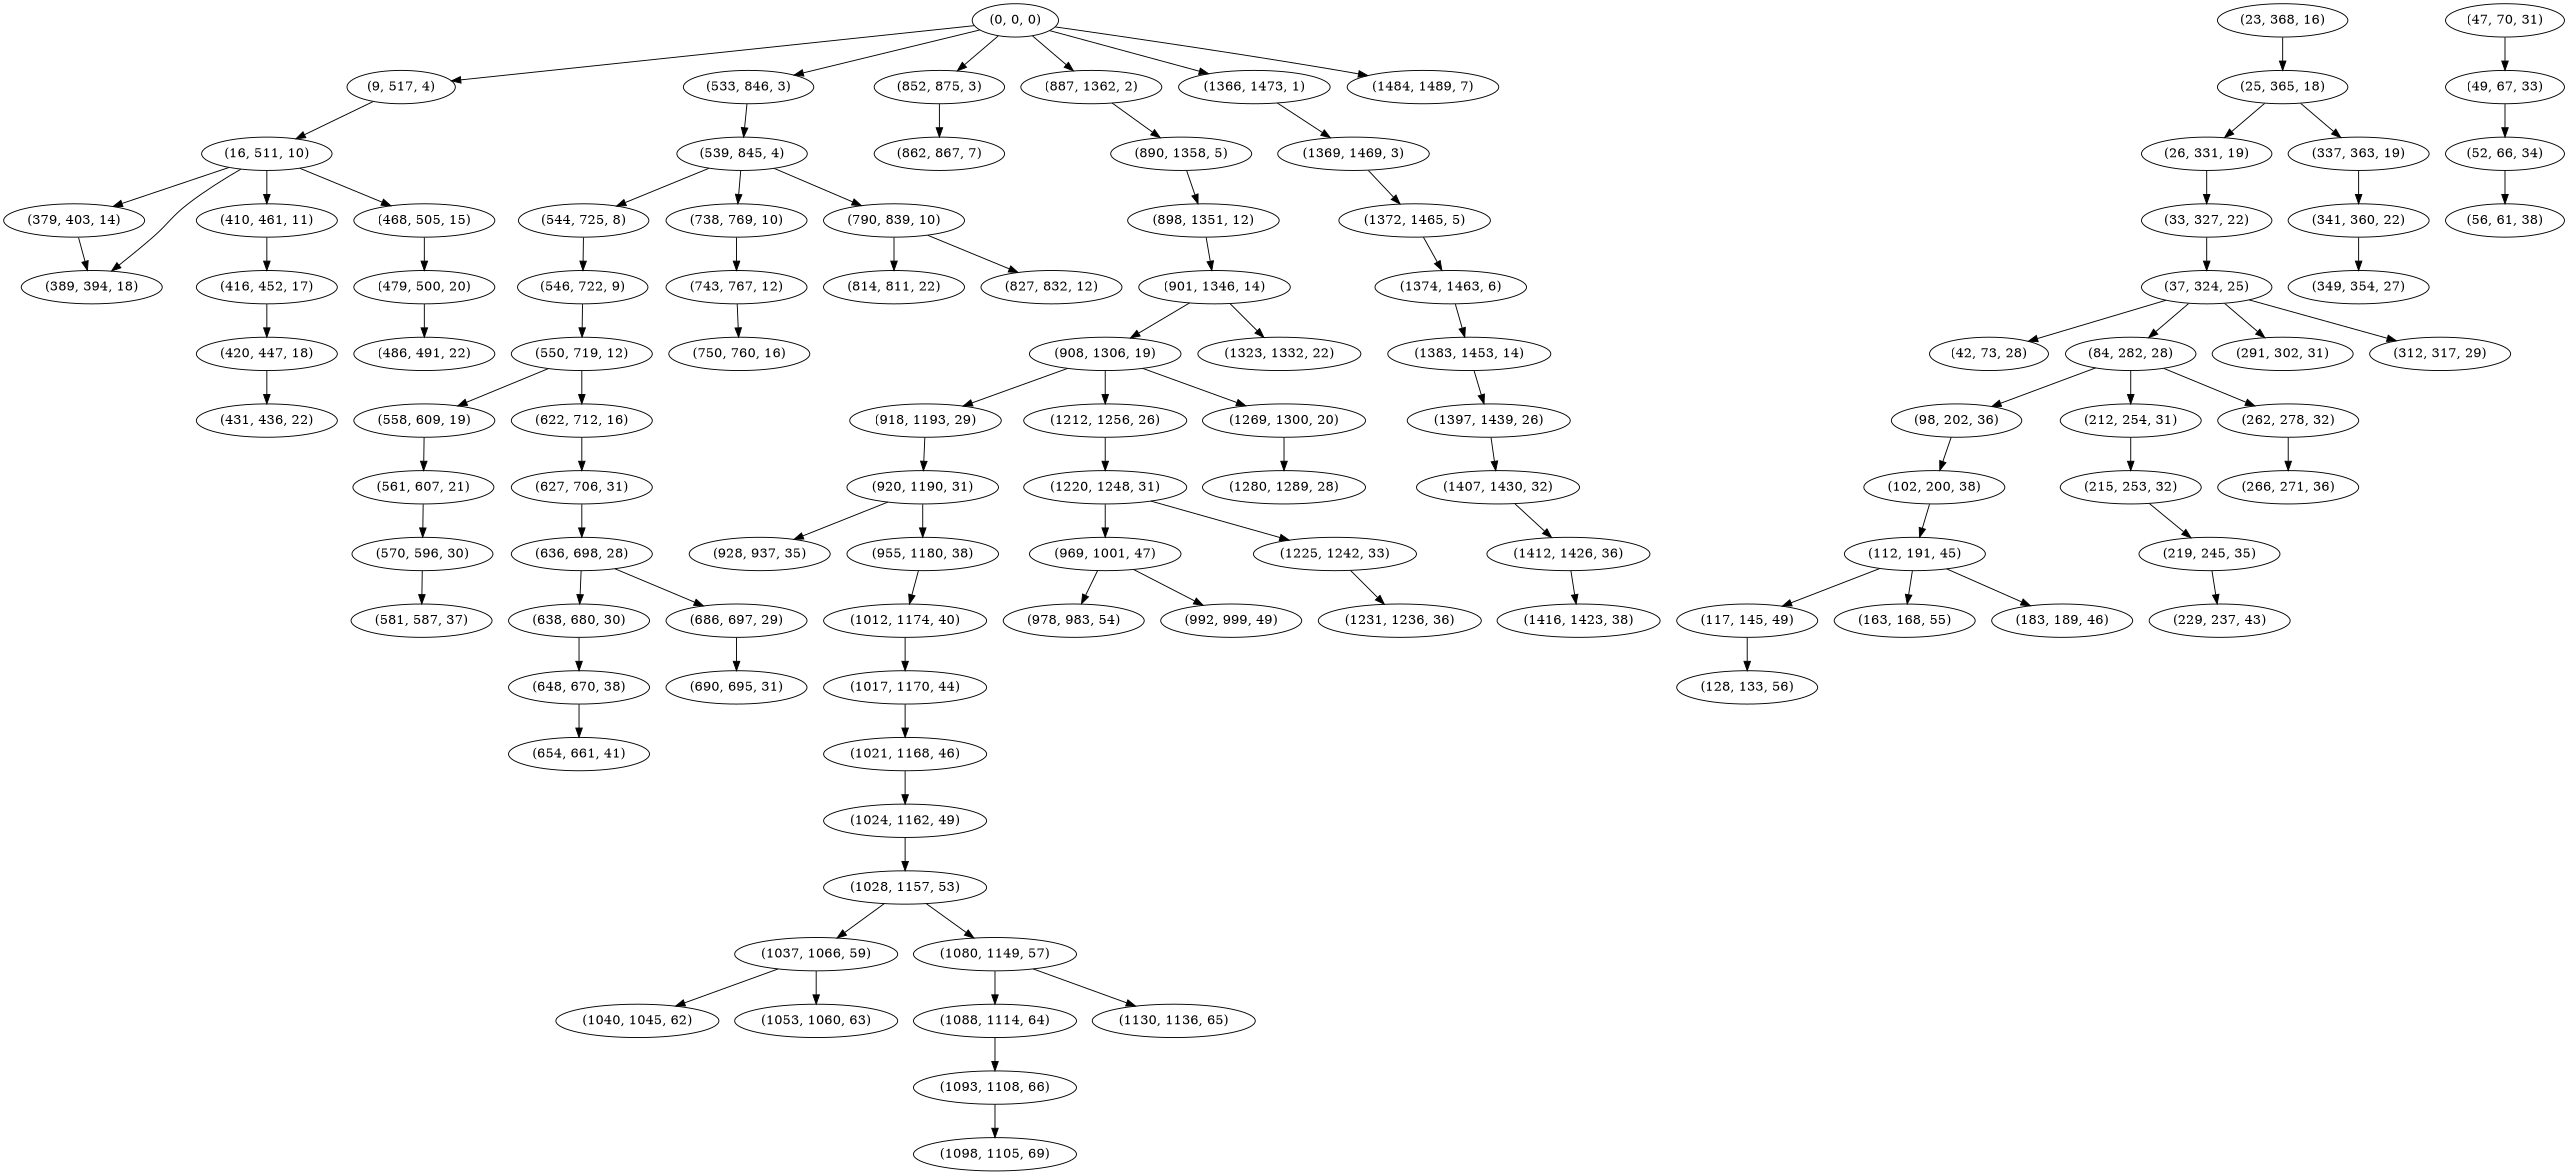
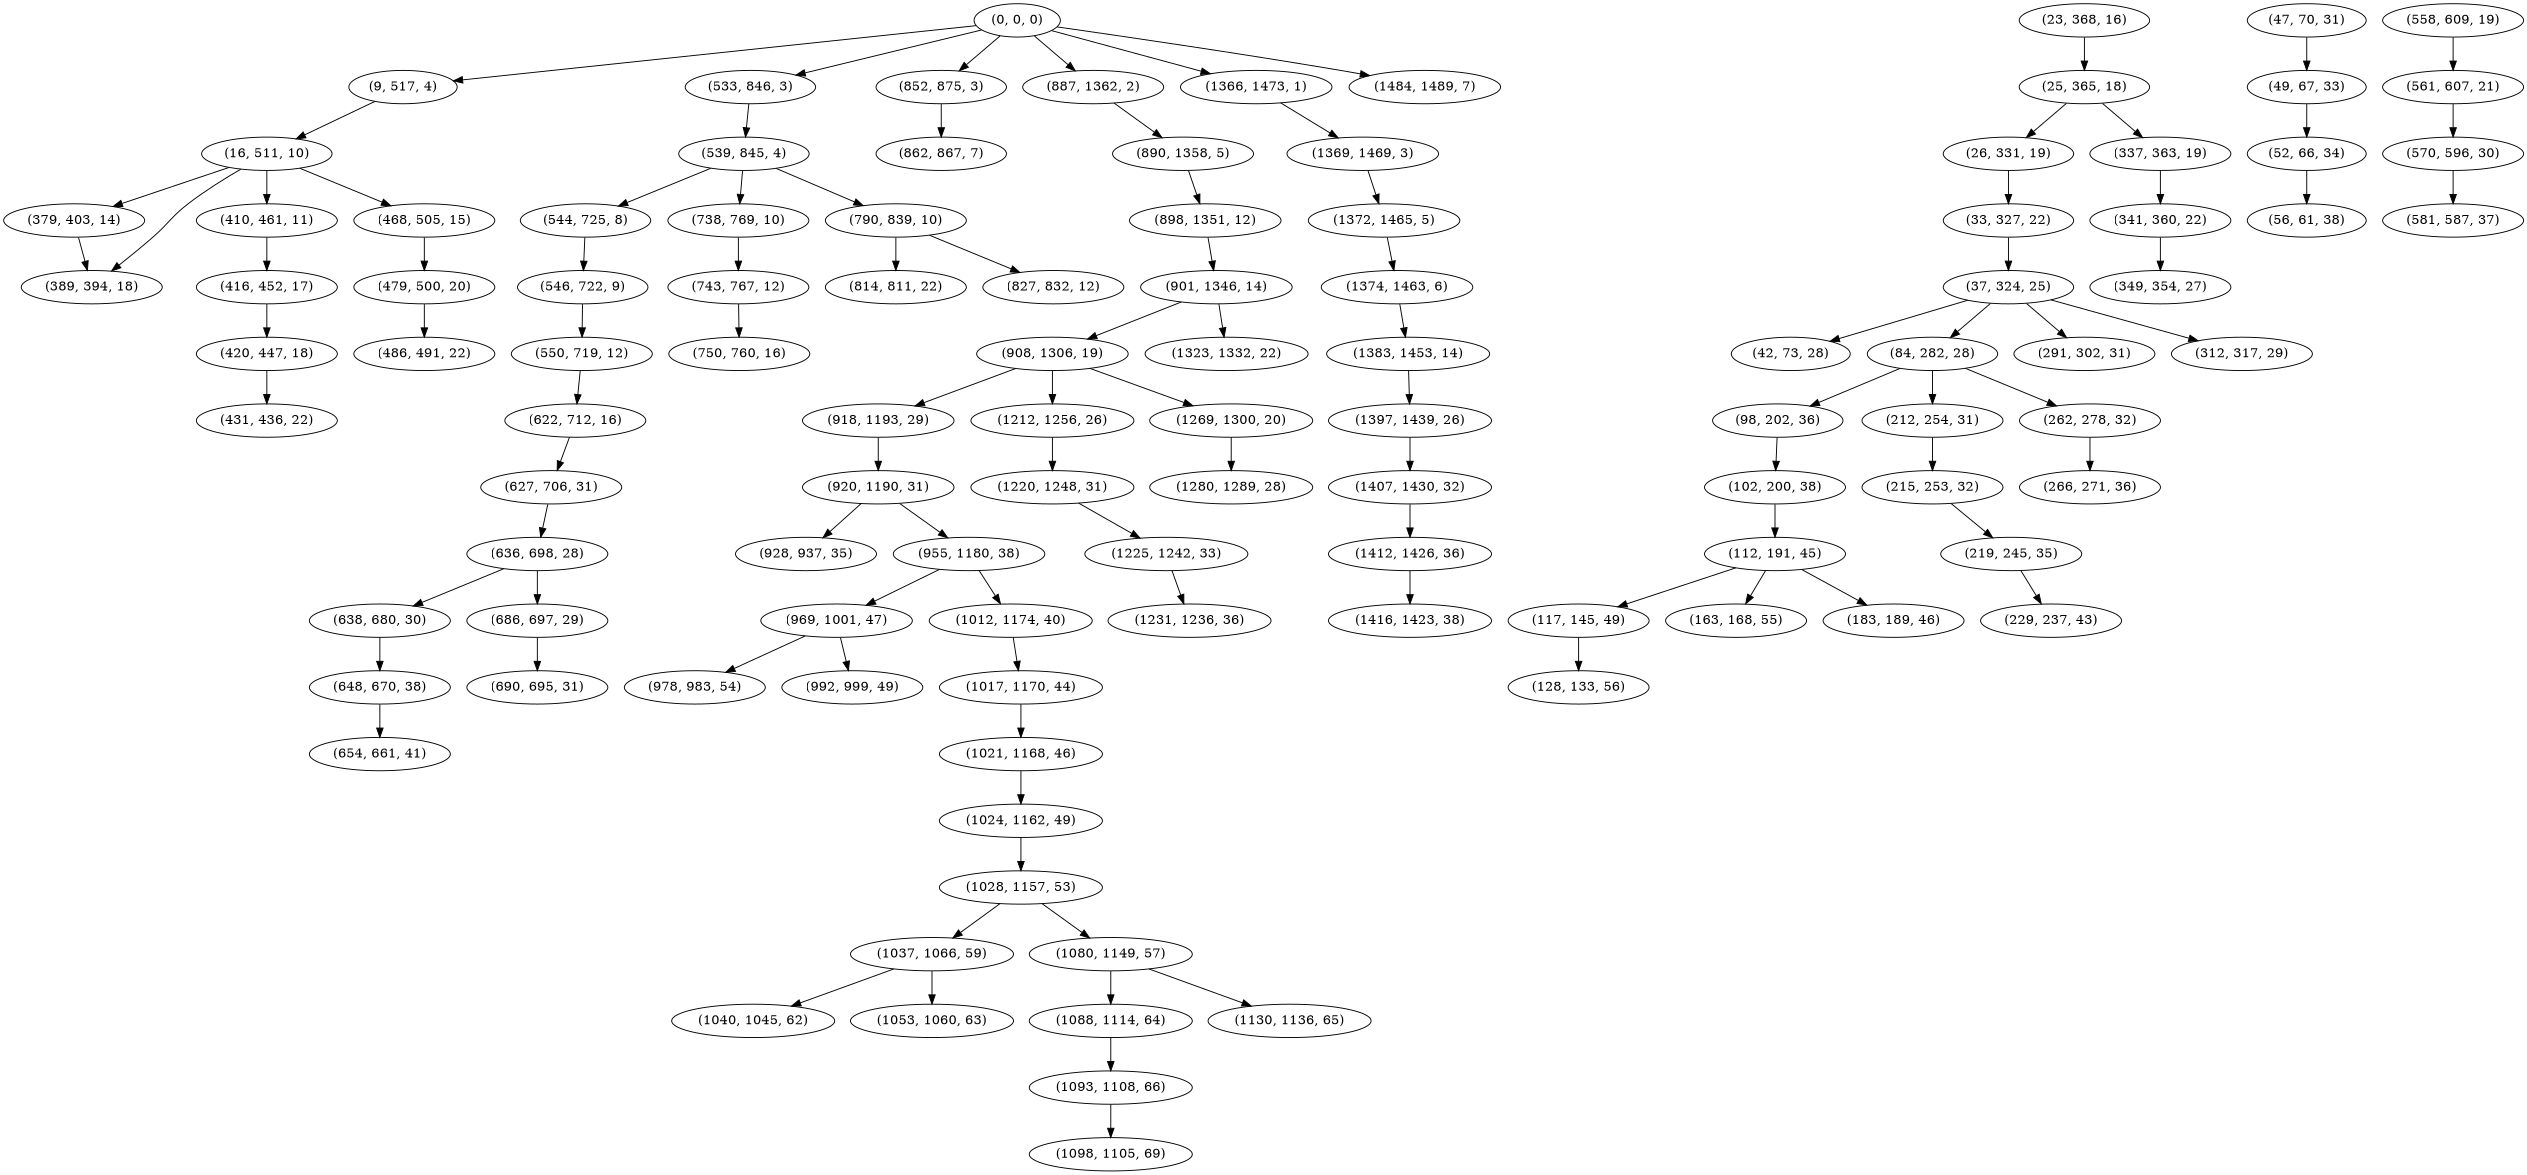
  digraph {
    "(0, 0, 0)"
    "(9, 517, 4)"
    "(533, 846, 3)"
    "(852, 875, 3)"
    "(887, 1362, 2)"
    "(1366, 1473, 1)"
    "(1484, 1489, 7)"
    "(16, 511, 10)"
    "(539, 845, 4)"
    "(862, 867, 7)"
    "(890, 1358, 5)"
    "(1369, 1469, 3)"
    "(379, 403, 14)"
    "(410, 461, 11)"
    "(468, 505, 15)"
    "(389, 394, 18)"
    "(23, 368, 16)"
    "(25, 365, 18)"
    "(416, 452, 17)"
    "(479, 500, 20)"
    "(26, 331, 19)"
    "(337, 363, 19)"
    "(33, 327, 22)"
    "(341, 360, 22)"
    "(37, 324, 25)"
    "(42, 73, 28)"
    "(84, 282, 28)"
    "(291, 302, 31)"
    "(312, 317, 29)"
    "(98, 202, 36)"
    "(212, 254, 31)"
    "(262, 278, 32)"
    "(47, 70, 31)"
    "(49, 67, 33)"
    "(52, 66, 34)"
    "(56, 61, 38)"
    "(102, 200, 38)"
    "(215, 253, 32)"
    "(266, 271, 36)"
    "(112, 191, 45)"
    "(117, 145, 49)"
    "(163, 168, 55)"
    "(183, 189, 46)"
    "(128, 133, 56)"
    "(219, 245, 35)"
    "(229, 237, 43)"
    "(349, 354, 27)"
    "(420, 447, 18)"
    "(431, 436, 22)"
    "(486, 491, 22)"
    "(544, 725, 8)"
    "(738, 769, 10)"
    "(790, 839, 10)"
    "(546, 722, 9)"
    "(743, 767, 12)"
    n56 [label="(814, 811, 22)"]
    "(827, 832, 12)"
    "(550, 719, 12)"
    "(558, 609, 19)"
    "(622, 712, 16)"
    "(561, 607, 21)"
    n62 [label="(627, 706, 31)"]
    "(570, 596, 30)"
    "(581, 587, 37)"
    "(636, 698, 28)"
    "(638, 680, 30)"
    "(686, 697, 29)"
    "(648, 670, 38)"
    "(690, 695, 31)"
    "(654, 661, 41)"
    "(750, 760, 16)"
    "(898, 1351, 12)"
    "(901, 1346, 14)"
    "(908, 1306, 19)"
    "(1323, 1332, 22)"
    "(918, 1193, 29)"
    "(1212, 1256, 26)"
    "(1269, 1300, 20)"
    "(920, 1190, 31)"
    "(1220, 1248, 31)"
    "(1280, 1289, 28)"
    "(928, 937, 35)"
    "(955, 1180, 38)"
    "(969, 1001, 47)"
    "(1012, 1174, 40)"
    "(978, 983, 54)"
    "(992, 999, 49)"
    "(1017, 1170, 44)"
    "(1021, 1168, 46)"
    "(1024, 1162, 49)"
    "(1028, 1157, 53)"
    "(1037, 1066, 59)"
    "(1080, 1149, 57)"
    "(1040, 1045, 62)"
    "(1053, 1060, 63)"
    "(1088, 1114, 64)"
    "(1130, 1136, 65)"
    "(1093, 1108, 66)"
    "(1098, 1105, 69)"
    "(1225, 1242, 33)"
    "(1231, 1236, 36)"
    "(1372, 1465, 5)"
    "(1374, 1463, 6)"
    "(1383, 1453, 14)"
    "(1397, 1439, 26)"
    "(1407, 1430, 32)"
    "(1412, 1426, 36)"
    "(1416, 1423, 38)"
    "(0, 0, 0)" -> "(9, 517, 4)"
    "(0, 0, 0)" -> "(533, 846, 3)"
    "(0, 0, 0)" -> "(852, 875, 3)"
    "(0, 0, 0)" -> "(887, 1362, 2)"
    "(0, 0, 0)" -> "(1366, 1473, 1)"
    "(0, 0, 0)" -> "(1484, 1489, 7)"
    "(9, 517, 4)" -> "(16, 511, 10)"
    "(533, 846, 3)" -> "(539, 845, 4)"
    "(852, 875, 3)" -> "(862, 867, 7)"
    "(887, 1362, 2)" -> "(890, 1358, 5)"
    "(1366, 1473, 1)" -> "(1369, 1469, 3)"
    "(16, 511, 10)" -> "(379, 403, 14)"
    "(16, 511, 10)" -> "(410, 461, 11)"
    "(16, 511, 10)" -> "(468, 505, 15)"
    "(16, 511, 10)" -> "(389, 394, 18)"
    "(539, 845, 4)" -> "(544, 725, 8)"
    "(539, 845, 4)" -> "(738, 769, 10)"
    "(539, 845, 4)" -> "(790, 839, 10)"
    "(890, 1358, 5)" -> "(898, 1351, 12)"
    "(1369, 1469, 3)" -> "(1372, 1465, 5)"
    "(379, 403, 14)" -> "(389, 394, 18)"
    "(410, 461, 11)" -> "(416, 452, 17)"
    "(468, 505, 15)" -> "(479, 500, 20)"
    "(23, 368, 16)" -> "(25, 365, 18)"
    "(25, 365, 18)" -> "(26, 331, 19)"
    "(25, 365, 18)" -> "(337, 363, 19)"
    "(416, 452, 17)" -> "(420, 447, 18)"
    "(479, 500, 20)" -> "(486, 491, 22)"
    "(26, 331, 19)" -> "(33, 327, 22)"
    "(337, 363, 19)" -> "(341, 360, 22)"
    "(33, 327, 22)" -> "(37, 324, 25)"
    "(341, 360, 22)" -> "(349, 354, 27)"
    "(37, 324, 25)" -> "(42, 73, 28)"
    "(37, 324, 25)" -> "(84, 282, 28)"
    "(37, 324, 25)" -> "(291, 302, 31)"
    "(37, 324, 25)" -> "(312, 317, 29)"
    "(84, 282, 28)" -> "(98, 202, 36)"
    "(84, 282, 28)" -> "(212, 254, 31)"
    "(84, 282, 28)" -> "(262, 278, 32)"
    "(98, 202, 36)" -> "(102, 200, 38)"
    "(212, 254, 31)" -> "(215, 253, 32)"
    "(262, 278, 32)" -> "(266, 271, 36)"
    "(47, 70, 31)" -> "(49, 67, 33)"
    "(49, 67, 33)" -> "(52, 66, 34)"
    "(52, 66, 34)" -> "(56, 61, 38)"
    "(102, 200, 38)" -> "(112, 191, 45)"
    "(215, 253, 32)" -> "(219, 245, 35)"
    "(112, 191, 45)" -> "(117, 145, 49)"
    "(112, 191, 45)" -> "(163, 168, 55)"
    "(112, 191, 45)" -> "(183, 189, 46)"
    "(117, 145, 49)" -> "(128, 133, 56)"
    "(219, 245, 35)" -> "(229, 237, 43)"
    "(420, 447, 18)" -> "(431, 436, 22)"
    "(544, 725, 8)" -> "(546, 722, 9)"
    "(738, 769, 10)" -> "(743, 767, 12)"
    "(790, 839, 10)" -> n56
    "(790, 839, 10)" -> "(827, 832, 12)"
    "(546, 722, 9)" -> "(550, 719, 12)"
    "(743, 767, 12)" -> "(750, 760, 16)"
-   "(550, 719, 12)" -> "(558, 609, 19)"
    "(550, 719, 12)" -> "(622, 712, 16)"
    "(558, 609, 19)" -> "(561, 607, 21)"
    "(622, 712, 16)" -> n62
    "(561, 607, 21)" -> "(570, 596, 30)"
    n62 -> "(636, 698, 28)"
    "(570, 596, 30)" -> "(581, 587, 37)"
    "(636, 698, 28)" -> "(638, 680, 30)"
    "(636, 698, 28)" -> "(686, 697, 29)"
    "(638, 680, 30)" -> "(648, 670, 38)"
    "(686, 697, 29)" -> "(690, 695, 31)"
    "(648, 670, 38)" -> "(654, 661, 41)"
    "(898, 1351, 12)" -> "(901, 1346, 14)"
    "(901, 1346, 14)" -> "(908, 1306, 19)"
    "(901, 1346, 14)" -> "(1323, 1332, 22)"
    "(908, 1306, 19)" -> "(918, 1193, 29)"
    "(908, 1306, 19)" -> "(1212, 1256, 26)"
    "(908, 1306, 19)" -> "(1269, 1300, 20)"
    "(918, 1193, 29)" -> "(920, 1190, 31)"
    "(1212, 1256, 26)" -> "(1220, 1248, 31)"
    "(1269, 1300, 20)" -> "(1280, 1289, 28)"
    "(920, 1190, 31)" -> "(928, 937, 35)"
    "(920, 1190, 31)" -> "(955, 1180, 38)"
    "(1220, 1248, 31)" -> "(1225, 1242, 33)"
-   "(1220, 1248, 31)" -> "(969, 1001, 47)"
+   "(955, 1180, 38)" -> "(969, 1001, 47)"
    "(955, 1180, 38)" -> "(1012, 1174, 40)"
    "(969, 1001, 47)" -> "(978, 983, 54)"
    "(969, 1001, 47)" -> "(992, 999, 49)"
    "(1012, 1174, 40)" -> "(1017, 1170, 44)"
    "(1017, 1170, 44)" -> "(1021, 1168, 46)"
    "(1021, 1168, 46)" -> "(1024, 1162, 49)"
    "(1024, 1162, 49)" -> "(1028, 1157, 53)"
    "(1028, 1157, 53)" -> "(1037, 1066, 59)"
    "(1028, 1157, 53)" -> "(1080, 1149, 57)"
    "(1037, 1066, 59)" -> "(1040, 1045, 62)"
    "(1037, 1066, 59)" -> "(1053, 1060, 63)"
    "(1080, 1149, 57)" -> "(1088, 1114, 64)"
    "(1080, 1149, 57)" -> "(1130, 1136, 65)"
    "(1088, 1114, 64)" -> "(1093, 1108, 66)"
    "(1093, 1108, 66)" -> "(1098, 1105, 69)"
    "(1225, 1242, 33)" -> "(1231, 1236, 36)"
    "(1372, 1465, 5)" -> "(1374, 1463, 6)"
    "(1374, 1463, 6)" -> "(1383, 1453, 14)"
    "(1383, 1453, 14)" -> "(1397, 1439, 26)"
    "(1397, 1439, 26)" -> "(1407, 1430, 32)"
    "(1407, 1430, 32)" -> "(1412, 1426, 36)"
    "(1412, 1426, 36)" -> "(1416, 1423, 38)"
  }
